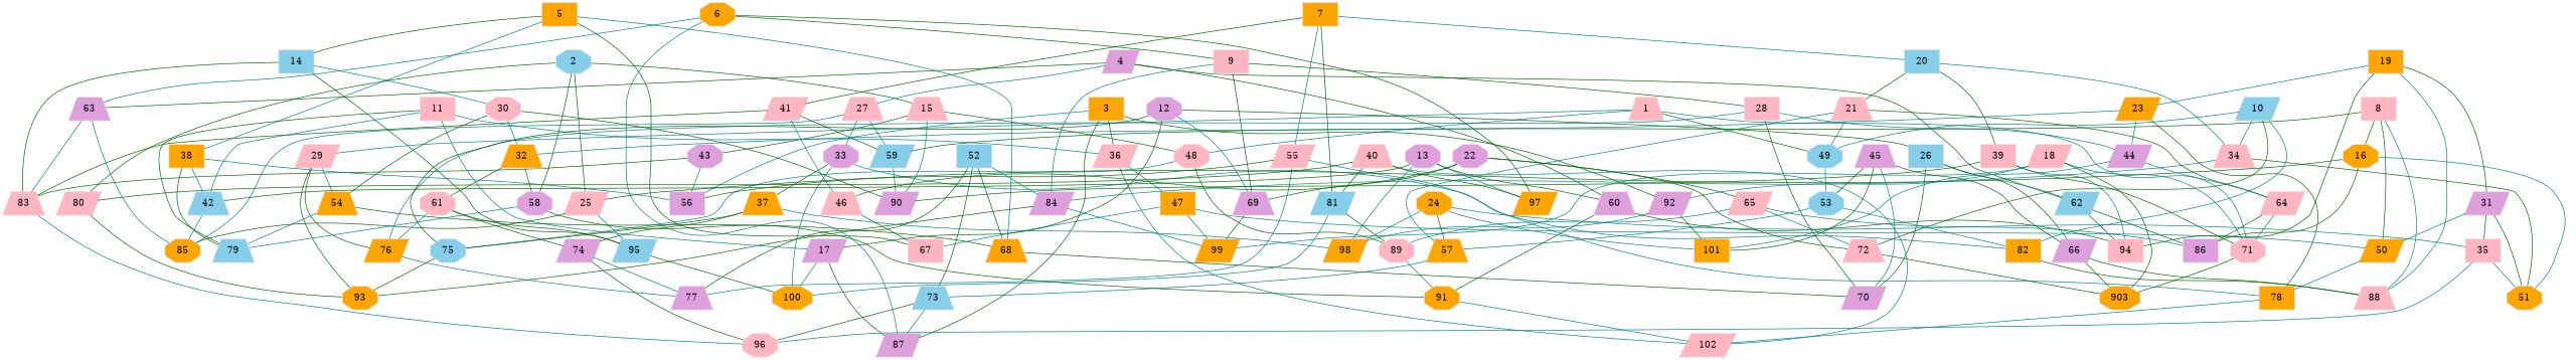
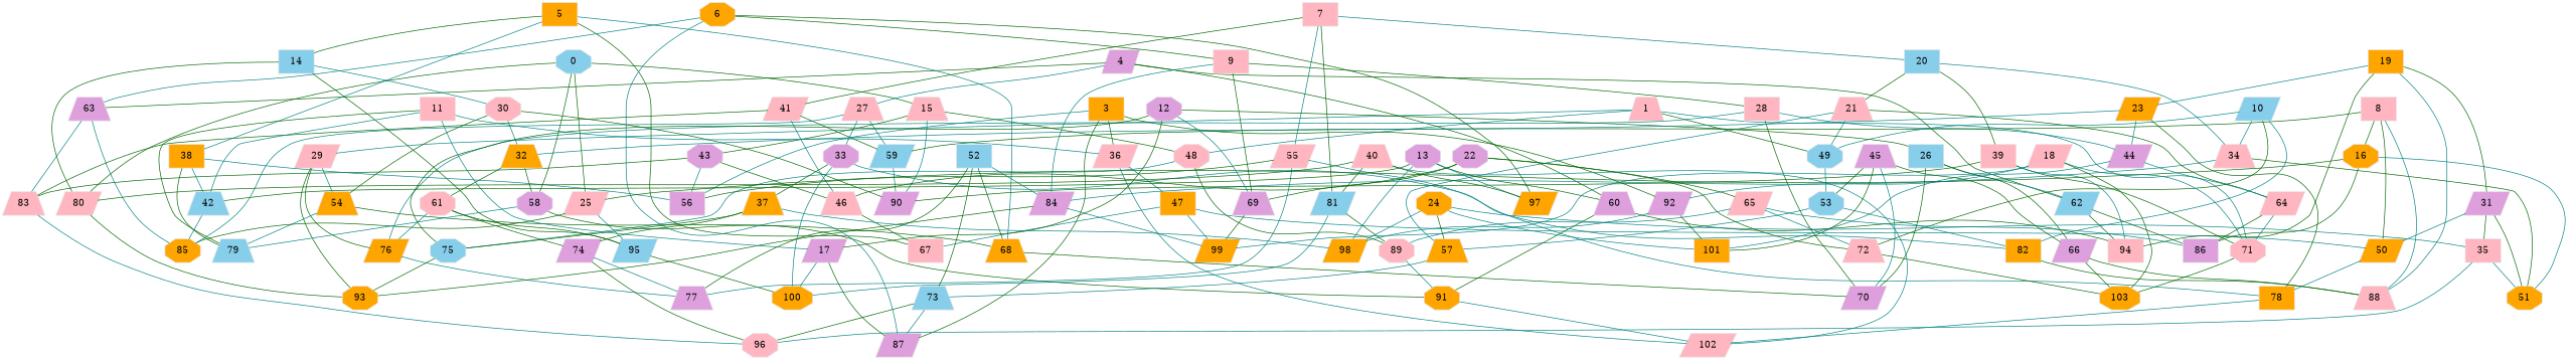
  graph {
    node [color=gray90 fillcolor=lightpink shape=parallelogram style=filled]
    edge [color=darkgreen]
    1 [shape=trapezium]
    29
    48 [shape=octagon]
    49 [fillcolor=skyblue shape=octagon]
    71 [shape=octagon]
    76 [fillcolor=orange]
    54 [fillcolor=orange shape=trapezium]
    93 [fillcolor=orange shape=octagon]
    75 [fillcolor=skyblue shape=octagon]
    89 [shape=octagon]
    53 [fillcolor=skyblue shape=octagon]
-   103 [fillcolor=orange shape=octagon label=903]
-   2 [fillcolor=skyblue shape=octagon]
+   103 [fillcolor=orange shape=octagon]
+   2 [fillcolor=skyblue shape=octagon label=0]
    15 [shape=trapezium]
    25
    58 [fillcolor=plum shape=octagon]
    80
    43 [fillcolor=plum shape=octagon]
    90 [fillcolor=plum]
    95 [fillcolor=skyblue]
    85 [fillcolor=orange shape=octagon]
    79 [fillcolor=skyblue shape=trapezium]
    91 [fillcolor=orange shape=octagon]
    3 [fillcolor=orange shape=box]
    36
    56 [fillcolor=plum shape=box]
    87 [fillcolor=plum]
    92 [fillcolor=plum]
    47 [fillcolor=orange shape=box]
    102
    98 [fillcolor=orange]
    101 [fillcolor=orange shape=box]
    4 [fillcolor=plum]
    27 [shape=trapezium]
    60 [fillcolor=plum shape=trapezium]
    62 [fillcolor=skyblue]
    63 [fillcolor=plum shape=trapezium]
    59 [fillcolor=skyblue]
    33 [fillcolor=plum shape=octagon]
    94 [shape=box]
    86 [fillcolor=plum shape=box]
    83 [shape=trapezium]
    5 [fillcolor=orange shape=box]
    14 [fillcolor=skyblue shape=box]
    38 [fillcolor=orange shape=box]
    67 [shape=box]
    68 [fillcolor=orange shape=trapezium]
    30 [shape=octagon]
    42 [fillcolor=skyblue shape=trapezium]
    70 [fillcolor=plum]
    6 [fillcolor=orange shape=octagon]
    9 [shape=box]
    97 [fillcolor=orange]
    28 [shape=box]
    69 [fillcolor=plum shape=trapezium]
    84 [fillcolor=plum]
-   7 [fillcolor=orange shape=box]
+   7 [shape=box]
    20 [fillcolor=skyblue shape=box]
    41
    55
    81 [fillcolor=skyblue]
    34 [shape=trapezium]
    21 [shape=trapezium]
    39 [shape=box]
    46 [shape=trapezium]
    78 [fillcolor=orange shape=box]
    77 [fillcolor=plum shape=trapezium]
    100 [fillcolor=orange shape=octagon]
    8 [shape=box]
    16 [fillcolor=orange shape=octagon]
    50 [fillcolor=orange]
    88 [shape=trapezium]
    51 [fillcolor=orange shape=octagon]
    44 [fillcolor=plum]
    99 [fillcolor=orange]
    10 [fillcolor=skyblue]
    72 [shape=trapezium]
    82 [fillcolor=orange shape=box]
    11 [shape=box]
    17 [fillcolor=plum]
    12 [fillcolor=plum shape=octagon]
    26 [fillcolor=skyblue shape=box]
    66 [fillcolor=plum]
    13 [fillcolor=plum shape=octagon]
    32 [fillcolor=orange shape=trapezium]
    18
    19 [fillcolor=orange shape=box]
    23 [fillcolor=orange]
    31 [fillcolor=plum]
    35 [shape=box]
    57 [fillcolor=orange shape=trapezium]
    64
    73 [fillcolor=skyblue shape=trapezium]
    22 [fillcolor=plum shape=octagon]
    65
    61 [shape=octagon]
    24 [fillcolor=orange shape=octagon]
    96 [shape=octagon]
    37 [fillcolor=orange shape=trapezium]
    74 [fillcolor=plum]
    40 [shape=trapezium]
    45 [fillcolor=plum shape=trapezium]
    52 [fillcolor=skyblue shape=box]
    1 -- 29 [color=teal]
    1 -- 48 [color=teal]
    1 -- 49
    1 -- 71 [color=teal]
    29 -- 76
    29 -- 54 [color=teal]
    29 -- 93
    48 -- 75 [color=teal]
    48 -- 89
    49 -- 53 [color=teal]
    71 -- 103
    76 -- 77 [color=teal]
    54 -- 79 [color=teal]
    54 -- 68
    75 -- 93
    89 -- 91 [color=teal]
    53 -- 82 [color=teal]
    53 -- 57 [color=teal]
    2 -- 15
    2 -- 25
    2 -- 58
    2 -- 80
    15 -- 48
    15 -- 43
    15 -- 90 [color=teal]
    25 -- 95 [color=teal]
    25 -- 85
    58 -- 79 [color=teal]
    58 -- 91
    80 -- 93
    43 -- 56 [color=teal]
    43 -- 83
+   43 -- 46
    95 -- 100
    91 -- 102 [color=teal]
    3 -- 36
    3 -- 56 [color=teal]
    3 -- 87
    3 -- 92
    36 -- 47 [color=teal]
    36 -- 102 [color=teal]
    92 -- 98 [color=teal]
    92 -- 101
    47 -- 67 [color=teal]
    47 -- 50 [color=teal]
    47 -- 99 [color=teal]
    4 -- 27 [color=teal]
    4 -- 60
    4 -- 62
    4 -- 63
    27 -- 85 [color=teal]
    27 -- 59 [color=teal]
    27 -- 33 [color=teal]
    60 -- 91
    60 -- 94
    62 -- 94
    62 -- 86
    63 -- 85 [color=teal]
    63 -- 83 [color=teal]
    59 -- 90 [color=teal]
    33 -- 100 [color=teal]
    33 -- 82 [color=teal]
    33 -- 37
    83 -- 96 [color=teal]
    5 -- 14
    5 -- 38 [color=teal]
    5 -- 67
    5 -- 68 [color=teal]
-   14 -- 83
+   14 -- 80
    14 -- 95
    14 -- 30 [color=teal]
    38 -- 79
    38 -- 56 [color=teal]
    38 -- 42 [color=teal]
    68 -- 70
    30 -- 54
    30 -- 90
    30 -- 32 [color=teal]
    42 -- 85 [color=teal]
    6 -- 87 [color=teal]
    6 -- 63 [color=teal]
    6 -- 9
    6 -- 97
    9 -- 28
    9 -- 69
    9 -- 84 [color=teal]
    28 -- 76 [color=teal]
    28 -- 70
    28 -- 44 [color=teal]
    69 -- 99
    84 -- 93
    84 -- 99 [color=teal]
    7 -- 20 [color=teal]
    7 -- 41
    7 -- 55 [color=teal]
    7 -- 81
    20 -- 34 [color=teal]
    20 -- 21
    20 -- 39
    41 -- 59
    41 -- 83
    41 -- 46 [color=teal]
    55 -- 56
    55 -- 78 [color=teal]
    55 -- 77 [color=teal]
    81 -- 89
    81 -- 100 [color=teal]
    34 -- 84 [color=teal]
    34 -- 51
    21 -- 49 [color=teal]
    21 -- 57 [color=teal]
    21 -- 64
    39 -- 71
    39 -- 90
    39 -- 94 [color=teal]
    46 -- 67
    78 -- 102 [color=teal]
    8 -- 59
    8 -- 16
    8 -- 50
    8 -- 88 [color=teal]
    16 -- 25
    16 -- 86
    16 -- 51 [color=teal]
    50 -- 78 [color=teal]
    44 -- 101 [color=teal]
    44 -- 64 [color=teal]
    10 -- 49 [color=teal]
    10 -- 34 [color=teal]
    10 -- 72
    10 -- 82 [color=teal]
    72 -- 103
    82 -- 88
    11 -- 79
    11 -- 36 [color=teal]
    11 -- 42 [color=teal]
    11 -- 17 [color=teal]
    17 -- 87
    17 -- 100 [color=teal]
    12 -- 75
    12 -- 69 [color=teal]
    12 -- 17
    12 -- 26
    26 -- 62 [color=teal]
    26 -- 70
    26 -- 66
    66 -- 103
    66 -- 88
    13 -- 98 [color=teal]
    13 -- 60
    13 -- 42
    13 -- 97 [color=teal]
    32 -- 58
    32 -- 61
    18 -- 71 [color=teal]
    18 -- 103
    18 -- 92 [color=teal]
    18 -- 99 [color=teal]
    19 -- 94
    19 -- 88 [color=teal]
    19 -- 23 [color=teal]
    19 -- 31
    23 -- 78
    23 -- 44 [color=teal]
    23 -- 32 [color=teal]
    31 -- 50 [color=teal]
    31 -- 51
    31 -- 35
    35 -- 51 [color=teal]
    35 -- 96 [color=teal]
    57 -- 73 [color=teal]
    64 -- 71 [color=teal]
    64 -- 86
    73 -- 87 [color=teal]
    73 -- 96
    22 -- 69
    22 -- 46
    22 -- 72
    22 -- 65
    65 -- 89 [color=teal]
    65 -- 86 [color=teal]
    65 -- 72 [color=teal]
    61 -- 76 [color=teal]
    61 -- 95
    61 -- 74
    24 -- 98 [color=teal]
    24 -- 101 [color=teal]
    24 -- 35 [color=teal]
    24 -- 57
    37 -- 75
    37 -- 98 [color=teal]
    37 -- 74
    74 -- 77 [color=teal]
    74 -- 96
    40 -- 80
    40 -- 102 [color=teal]
    40 -- 97
    40 -- 81
    45 -- 53
    45 -- 101
    45 -- 70 [color=teal]
    45 -- 66
    52 -- 68
    52 -- 84 [color=teal]
    52 -- 77
    52 -- 73
  }
